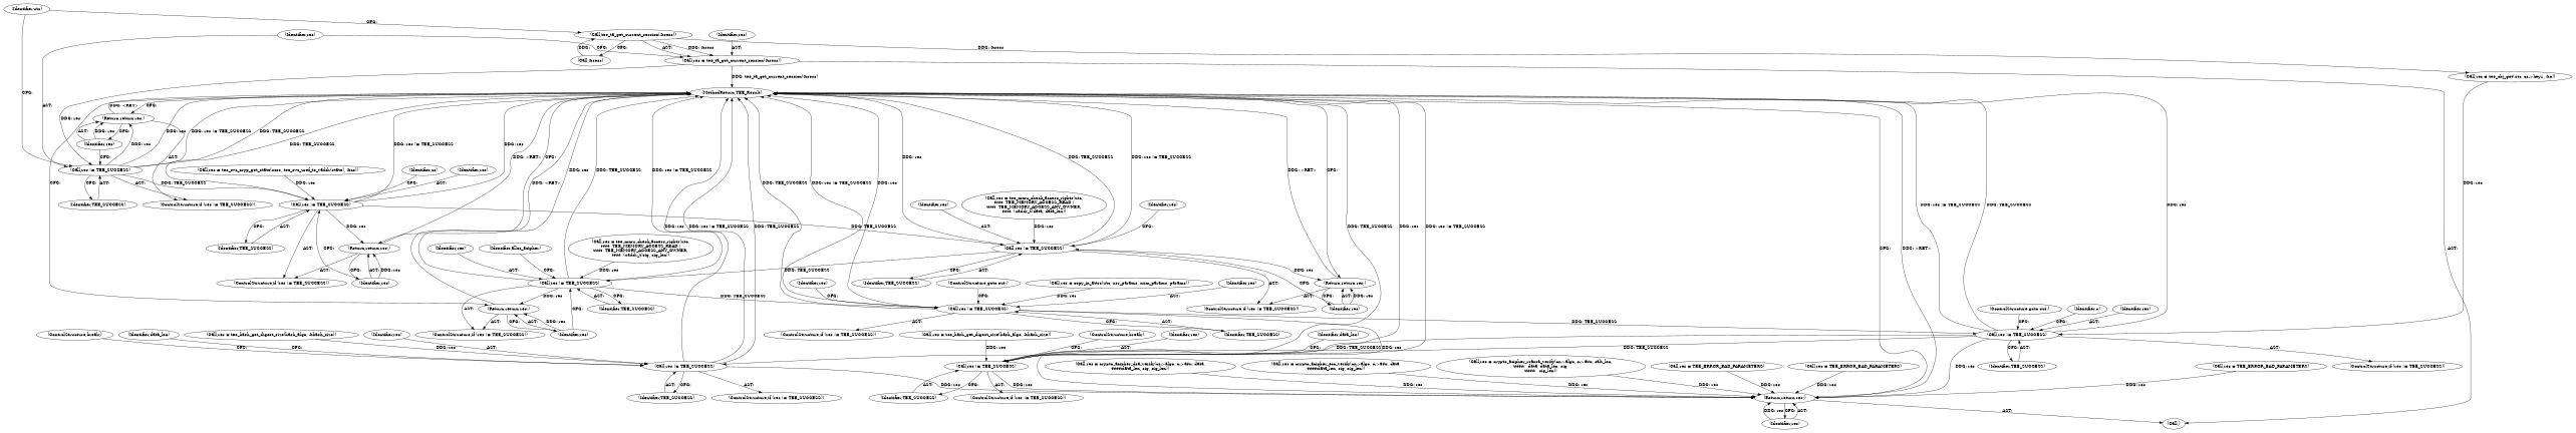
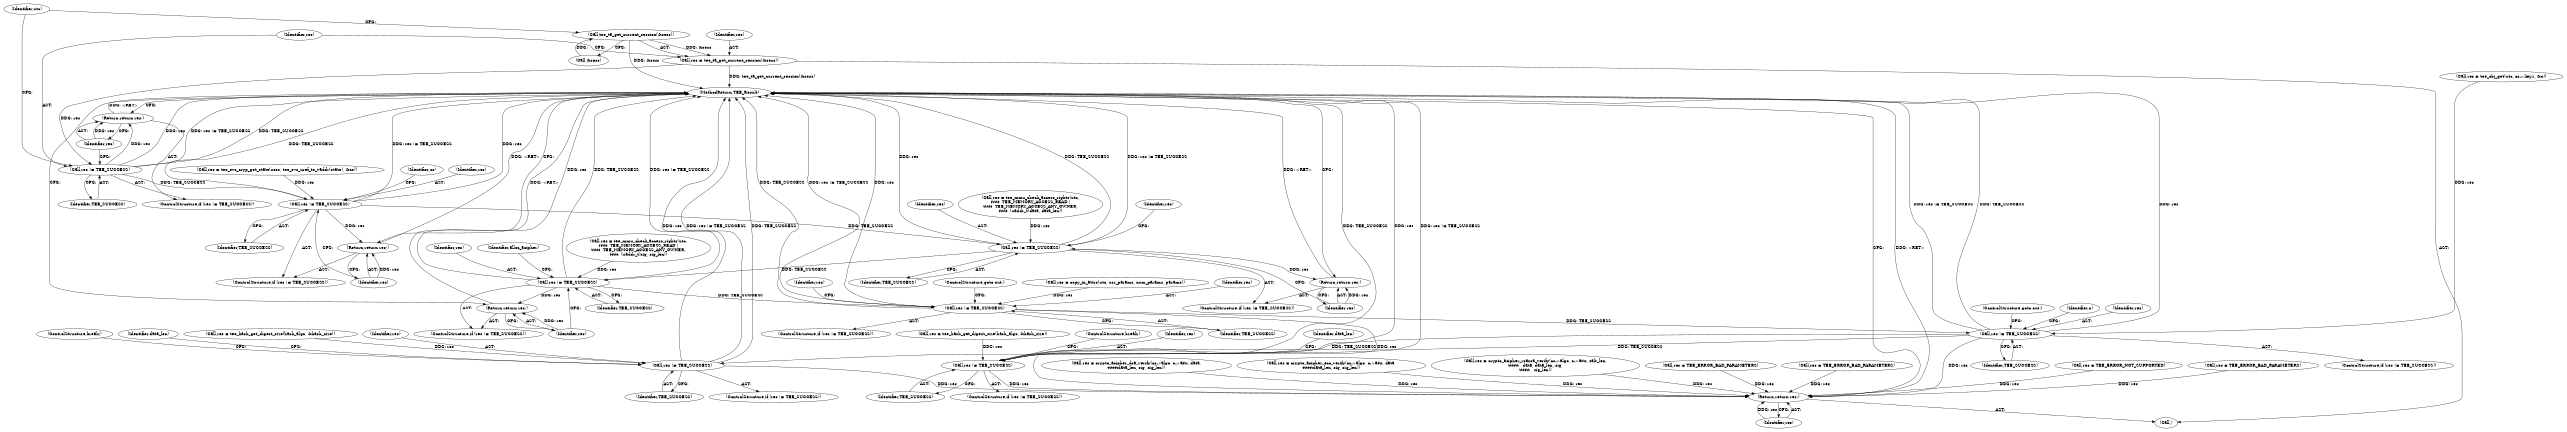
  digraph {
    n1 [label="(Call,tee_ta_get_current_session(&sess))"]
    n2 [label="(Call,res = tee_ta_get_current_session(&sess))"]
    n3 [label="(MethodReturn,TEE_Result)"]
    n4 [label="(Call,&sess)"]
    n5 [label="(Call,res != TEE_SUCCESS)"]
    n6 [label="(Call,)"]
    n7 [label="(Return,return res;)"]
    n8 [label="(Return,return res;)"]
    n9 [label="(Return,return res;)"]
    n10 [label="(Return,return res;)"]
    n11 [label="(Return,return res;)"]
    n12 [label="(Call,res != TEE_SUCCESS)"]
    n13 [label="(ControlStructure,if (res != TEE_SUCCESS))"]
    n14 [label="(Identifier,TEE_SUCCESS)"]
    n15 [label="(Identifier,res)"]
    n16 [label="(Call,res != TEE_SUCCESS)"]
    n17 [label="(Identifier,TEE_SUCCESS)"]
    n18 [label="(ControlStructure,if (res != TEE_SUCCESS))"]
    n19 [label="(Identifier,res)"]
    n20 [label="(Call,res != TEE_SUCCESS)"]
    n21 [label="(Identifier,TEE_SUCCESS)"]
    n22 [label="(ControlStructure,if (res != TEE_SUCCESS))"]
    n23 [label="(Identifier,res)"]
    n24 [label="(Call,res != TEE_SUCCESS)"]
    n25 [label="(Identifier,TEE_SUCCESS)"]
    n26 [label="(ControlStructure,if (res != TEE_SUCCESS))"]
    n27 [label="(Identifier,res)"]
    n28 [label="(Call,res != TEE_SUCCESS)"]
    n29 [label="(Identifier,TEE_SUCCESS)"]
    n30 [label="(ControlStructure,if (res != TEE_SUCCESS))"]
    n31 [label="(Call,res != TEE_SUCCESS)"]
    n32 [label="(Call,res != TEE_SUCCESS)"]
    n33 [label="(ControlStructure,if (res != TEE_SUCCESS))"]
    n34 [label="(Identifier,TEE_SUCCESS)"]
    n35 [label="(Identifier,res)"]
    n36 [label="(Identifier,TEE_SUCCESS)"]
    n37 [label="(ControlStructure,if (res != TEE_SUCCESS))"]
    n38 [label="(ControlStructure,if (res != TEE_SUCCESS))"]
    n39 [label="(Identifier,TEE_SUCCESS)"]
+   n40 [label="(Call,res = TEE_ERROR_NOT_SUPPORTED)"]
    n41 [label="(Call,res = TEE_ERROR_BAD_PARAMETERS)"]
    n42 [label="(Call,res = crypto_acipher_dsa_verify(cs->algo, o->attr, data,\n\t\t\t\t\t\tdata_len, sig, sig_len))"]
    n43 [label="(Identifier,res)"]
    n44 [label="(Identifier,data_len)"]
    n45 [label="(Identifier,res)"]
    n46 [label="(Identifier,data_len)"]
    n47 [label="(Call,res = crypto_acipher_ecc_verify(cs->algo, o->attr, data,\n\t\t\t\t\t\tdata_len, sig, sig_len))"]
    n48 [label="(Call,res = tee_hash_get_digest_size(hash_algo, &hash_size))"]
    n49 [label="(Call,res = tee_hash_get_digest_size(hash_algo, &hash_size))"]
    n50 [label="(ControlStructure,goto out;)"]
    n51 [label="(Call,res = tee_obj_get(utc, cs->key1, &o))"]
    n52 [label="(Identifier,res)"]
    n53 [label="(Identifier,res)"]
    n54 [label="(ControlStructure,break;)"]
    n55 [label="(Call,res = tee_mmu_check_access_rights(utc,\n\t\t\t\t\t  TEE_MEMORY_ACCESS_READ |\n\t\t\t\t\t  TEE_MEMORY_ACCESS_ANY_OWNER,\n\t\t\t\t\t  (uaddr_t)data, data_len))"]
    n56 [label="(ControlStructure,goto out;)"]
    n57 [label="(Identifier,o)"]
    n58 [label="(Identifier,res)"]
    n59 [label="(Call,res = copy_in_attrs(utc, usr_params, num_params, params))"]
    n60 [label="(Identifier,utc)"]
    n61 [label="(Identifier,alloc_acipher)"]
    n62 [label="(Call,res = tee_mmu_check_access_rights(utc,\n\t\t\t\t\t  TEE_MEMORY_ACCESS_READ |\n\t\t\t\t\t  TEE_MEMORY_ACCESS_ANY_OWNER,\n\t\t\t\t\t  (uaddr_t)sig, sig_len))"]
    n63 [label="(Call,res = crypto_acipher_rsassa_verify(cs->algo, o->attr, salt_len,\n\t\t\t\t\t\t   data, data_len, sig,\n\t\t\t\t\t\t   sig_len))"]
    n64 [label="(Identifier,res)"]
    n65 [label="(Call,res = tee_svc_cryp_get_state(sess, tee_svc_uref_to_vaddr(state), &cs))"]
    n66 [label="(Identifier,cs)"]
    n67 [label="(Identifier,res)"]
    n68 [label="(Identifier,res)"]
    n69 [label="(Identifier,res)"]
    n70 [label="(Call,res = TEE_ERROR_BAD_PARAMETERS)"]
    n71 [label="(Identifier,res)"]
    n72 [label="(Call,res = TEE_ERROR_BAD_PARAMETERS)"]
    n73 [label="(ControlStructure,break;)"]
    n74 [label="(Identifier,res)"]
    n1 -> n2 [label="AST: "]
    n1 -> n2 [label="DDG: &sess"]
-   n1 -> n51 [label="DDG: &sess"]
+   n1 -> n3 [label="DDG: &sess"]
    n1 -> n4 [label="CFG: "]
    n2 -> n3 [label="DDG: tee_ta_get_current_session(&sess)"]
    n2 -> n5 [label="DDG: res"]
    n2 -> n6 [label="AST: "]
    n3 -> n7 [label="CFG: "]
    n3 -> n8 [label="CFG: "]
    n3 -> n9 [label="CFG: "]
    n3 -> n10 [label="CFG: "]
    n3 -> n11 [label="CFG: "]
    n4 -> n1 [label="DDG: "]
    n5 -> n3 [label="DDG: res"]
    n5 -> n3 [label="DDG: TEE_SUCCESS"]
    n5 -> n3 [label="DDG: res != TEE_SUCCESS"]
    n5 -> n7 [label="DDG: res"]
    n5 -> n12 [label="DDG: TEE_SUCCESS"]
    n5 -> n13 [label="AST: "]
    n5 -> n14 [label="CFG: "]
    n7 -> n3 [label="DDG: <RET>"]
    n7 -> n13 [label="AST: "]
    n7 -> n15 [label="CFG: "]
    n8 -> n3 [label="DDG: <RET>"]
    n8 -> n18 [label="AST: "]
    n8 -> n19 [label="CFG: "]
    n9 -> n3 [label="DDG: <RET>"]
    n9 -> n22 [label="AST: "]
    n9 -> n23 [label="CFG: "]
    n10 -> n3 [label="DDG: <RET>"]
    n10 -> n26 [label="AST: "]
    n10 -> n27 [label="CFG: "]
    n11 -> n3 [label="DDG: <RET>"]
    n11 -> n6 [label="AST: "]
    n11 -> n35 [label="CFG: "]
    n12 -> n3 [label="DDG: res != TEE_SUCCESS"]
    n12 -> n3 [label="DDG: res"]
    n12 -> n3 [label="DDG: TEE_SUCCESS"]
    n12 -> n8 [label="DDG: res"]
    n12 -> n16 [label="DDG: TEE_SUCCESS"]
    n12 -> n17 [label="CFG: "]
    n12 -> n18 [label="AST: "]
    n14 -> n5 [label="AST: "]
    n15 -> n5 [label="CFG: "]
    n15 -> n7 [label="AST: "]
    n15 -> n7 [label="DDG: res"]
    n16 -> n3 [label="DDG: TEE_SUCCESS"]
    n16 -> n3 [label="DDG: res != TEE_SUCCESS"]
    n16 -> n3 [label="DDG: res"]
    n16 -> n9 [label="DDG: res"]
    n16 -> n20 [label="DDG: TEE_SUCCESS"]
    n16 -> n21 [label="CFG: "]
    n16 -> n22 [label="AST: "]
    n17 -> n12 [label="AST: "]
    n19 -> n8 [label="AST: "]
    n19 -> n8 [label="DDG: res"]
    n19 -> n12 [label="CFG: "]
    n20 -> n3 [label="DDG: res"]
    n20 -> n3 [label="DDG: TEE_SUCCESS"]
    n20 -> n3 [label="DDG: res != TEE_SUCCESS"]
    n20 -> n10 [label="DDG: res"]
    n20 -> n24 [label="DDG: TEE_SUCCESS"]
    n20 -> n25 [label="CFG: "]
    n20 -> n26 [label="AST: "]
    n21 -> n16 [label="AST: "]
    n23 -> n9 [label="AST: "]
    n23 -> n9 [label="DDG: res"]
    n23 -> n16 [label="CFG: "]
    n24 -> n3 [label="DDG: res != TEE_SUCCESS"]
    n24 -> n3 [label="DDG: res"]
    n24 -> n3 [label="DDG: TEE_SUCCESS"]
    n24 -> n11 [label="DDG: res"]
    n24 -> n28 [label="DDG: TEE_SUCCESS"]
    n24 -> n29 [label="CFG: "]
    n24 -> n30 [label="AST: "]
    n25 -> n20 [label="AST: "]
    n27 -> n10 [label="AST: "]
    n27 -> n10 [label="DDG: res"]
    n27 -> n20 [label="CFG: "]
    n28 -> n3 [label="DDG: res != TEE_SUCCESS"]
    n28 -> n3 [label="DDG: TEE_SUCCESS"]
    n28 -> n3 [label="DDG: res"]
    n28 -> n11 [label="DDG: res"]
    n28 -> n31 [label="DDG: TEE_SUCCESS"]
    n28 -> n32 [label="DDG: TEE_SUCCESS"]
    n28 -> n33 [label="AST: "]
    n28 -> n34 [label="CFG: "]
    n29 -> n24 [label="AST: "]
    n31 -> n3 [label="DDG: TEE_SUCCESS"]
    n31 -> n3 [label="DDG: res"]
    n31 -> n3 [label="DDG: res != TEE_SUCCESS"]
    n31 -> n11 [label="DDG: res"]
    n31 -> n36 [label="CFG: "]
    n31 -> n37 [label="AST: "]
    n32 -> n3 [label="DDG: res != TEE_SUCCESS"]
    n32 -> n3 [label="DDG: TEE_SUCCESS"]
    n32 -> n3 [label="DDG: res"]
    n32 -> n11 [label="DDG: res"]
    n32 -> n38 [label="AST: "]
    n32 -> n39 [label="CFG: "]
    n34 -> n28 [label="AST: "]
    n35 -> n11 [label="AST: "]
    n35 -> n11 [label="DDG: res"]
    n36 -> n31 [label="AST: "]
    n39 -> n32 [label="AST: "]
+   n40 -> n11 [label="DDG: res"]
    n41 -> n11 [label="DDG: res"]
    n42 -> n11 [label="DDG: res"]
    n43 -> n2 [label="AST: "]
    n44 -> n32 [label="CFG: "]
    n45 -> n24 [label="CFG: "]
    n46 -> n31 [label="CFG: "]
    n47 -> n11 [label="DDG: res"]
    n48 -> n32 [label="DDG: res"]
    n49 -> n31 [label="DDG: res"]
    n50 -> n24 [label="CFG: "]
    n51 -> n28 [label="DDG: res"]
    n52 -> n2 [label="CFG: "]
    n52 -> n5 [label="AST: "]
    n53 -> n16 [label="AST: "]
    n54 -> n31 [label="CFG: "]
    n55 -> n16 [label="DDG: res"]
    n56 -> n28 [label="CFG: "]
    n57 -> n28 [label="CFG: "]
    n58 -> n20 [label="AST: "]
    n59 -> n24 [label="DDG: res"]
    n60 -> n1 [label="CFG: "]
    n60 -> n5 [label="CFG: "]
    n61 -> n20 [label="CFG: "]
    n62 -> n20 [label="DDG: res"]
    n63 -> n11 [label="DDG: res"]
    n64 -> n32 [label="AST: "]
    n65 -> n12 [label="DDG: res"]
    n66 -> n12 [label="CFG: "]
    n67 -> n24 [label="AST: "]
    n68 -> n16 [label="CFG: "]
    n69 -> n12 [label="AST: "]
    n70 -> n11 [label="DDG: res"]
    n71 -> n28 [label="AST: "]
    n72 -> n11 [label="DDG: res"]
    n73 -> n32 [label="CFG: "]
    n74 -> n31 [label="AST: "]
  }
